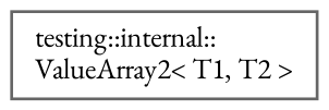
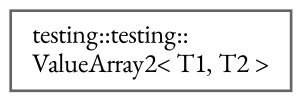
  digraph {
    rankdir=TB
    fontname="EB Garamond"
-   n1 [color=grey40 fillcolor=white fontname="EB Garamond" fontsize=10 height=0.2 label="testing::internal::\lValueArray2\< T1, T2 \>" shape=box style=filled width=0.4]
+   n1 [color=grey40 fillcolor=white fontname="EB Garamond" fontsize=10 height=0.2 label="testing::testing::\lValueArray2\< T1, T2 \>" shape=box style=filled width=0.4]
  }
